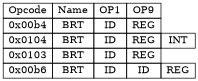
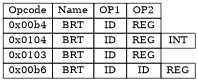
  digraph {
    nodesep=0.5
    ranksep=2
-   n1 [label=< <table border="0" cellborder="1" cellspacing="0"> <tr><td> Opcode </td> <td> Name </td> <td> OP1 </td><td> OP9 </td> </tr> <tr><td> 0x00b4 </td><td> BRT </td><td> ID </td><td> REG </td> </tr> <tr><td> 0x0104 </td><td> BRT </td><td> ID </td><td> REG </td><td> INT </td> </tr> <tr><td> 0x0103 </td><td> BRT </td><td> ID </td><td> REG </td> </tr> <tr><td> 0x00b6 </td><td> BRT </td><td> ID </td><td> ID </td><td> REG </td> </tr> </table>> shape=plain]
+   n1 [label=< <table border="0" cellborder="1" cellspacing="0"> <tr><td> Opcode </td> <td> Name </td> <td> OP1 </td><td> OP2 </td> </tr> <tr><td> 0x00b4 </td><td> BRT </td><td> ID </td><td> REG </td> </tr> <tr><td> 0x0104 </td><td> BRT </td><td> ID </td><td> REG </td><td> INT </td> </tr> <tr><td> 0x0103 </td><td> BRT </td><td> ID </td><td> REG </td> </tr> <tr><td> 0x00b6 </td><td> BRT </td><td> ID </td><td> ID </td><td> REG </td> </tr> </table>> shape=plain]
  }
